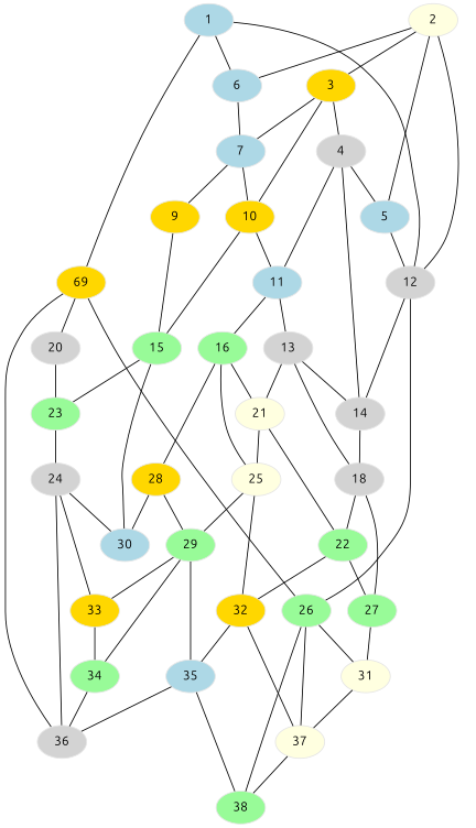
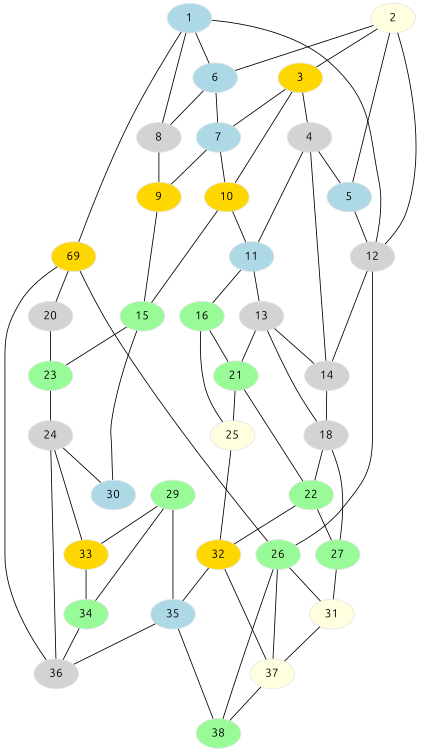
  graph {
    fontname=Ubuntu
    node [color=gray90 fillcolor=palegreen fontname=Ubuntu style=filled]
    edge [fontname=Ubuntu weight=1.0]
    1 [fillcolor=lightblue]
    6 [fillcolor=lightblue]
+   8 [fillcolor=lightgrey]
    12 [fillcolor=lightgrey]
    n5 [fillcolor=gold label=69]
    7 [fillcolor=lightblue]
    9 [fillcolor=gold]
    14 [fillcolor=lightgrey]
    26
    20 [fillcolor=lightgrey]
    36 [fillcolor=lightgrey]
    2 [fillcolor=lightyellow]
    3 [fillcolor=gold]
    5 [fillcolor=lightblue]
    4 [fillcolor=lightgrey]
    10 [fillcolor=gold]
    11 [fillcolor=lightblue]
    15
    13 [fillcolor=lightgrey]
    16
    18 [fillcolor=lightgrey]
    23
    30 [fillcolor=lightblue]
-   21 [fillcolor=lightyellow]
+   21
    25 [fillcolor=lightyellow]
-   28 [fillcolor=gold]
    31 [fillcolor=lightyellow]
    37 [fillcolor=lightyellow]
    38
    22
    27
    24 [fillcolor=lightgrey]
    32 [fillcolor=gold]
    29
    35 [fillcolor=lightblue]
    33 [fillcolor=gold]
    34
    1 -- 6
+   1 -- 8
    1 -- 12
    1 -- n5
+   6 -- 8
    6 -- 7
+   8 -- 9
    12 -- 14
    12 -- 26
    n5 -- 26
    n5 -- 20
    n5 -- 36
    7 -- 9
    7 -- 10
    9 -- 15
    14 -- 18
    26 -- 31
    26 -- 37
    26 -- 38
    20 -- 23 [weight=2.0]
    2 -- 6
    2 -- 12
    2 -- 3
    2 -- 5 [weight=2.0]
    3 -- 7
    3 -- 4
    3 -- 10
    5 -- 12
    4 -- 14
    4 -- 5
    4 -- 11
    10 -- 11
    10 -- 15
    11 -- 13
    11 -- 16
    15 -- 23
    15 -- 30
    13 -- 14
    13 -- 18
    13 -- 21
    16 -- 21
    16 -- 25
-   16 -- 28
    18 -- 22
    18 -- 27
    23 -- 24
    21 -- 25
    21 -- 22
    25 -- 32
-   25 -- 29
-   28 -- 30 [weight=2.0]
-   28 -- 29
    31 -- 37
    37 -- 38
    22 -- 27
    22 -- 32
    27 -- 31 [weight=2.0]
    24 -- 36
    24 -- 30
    24 -- 33
    32 -- 37
    32 -- 35
    29 -- 35
    29 -- 33
    29 -- 34
    35 -- 36
    35 -- 38
    33 -- 34
    34 -- 36
  }
